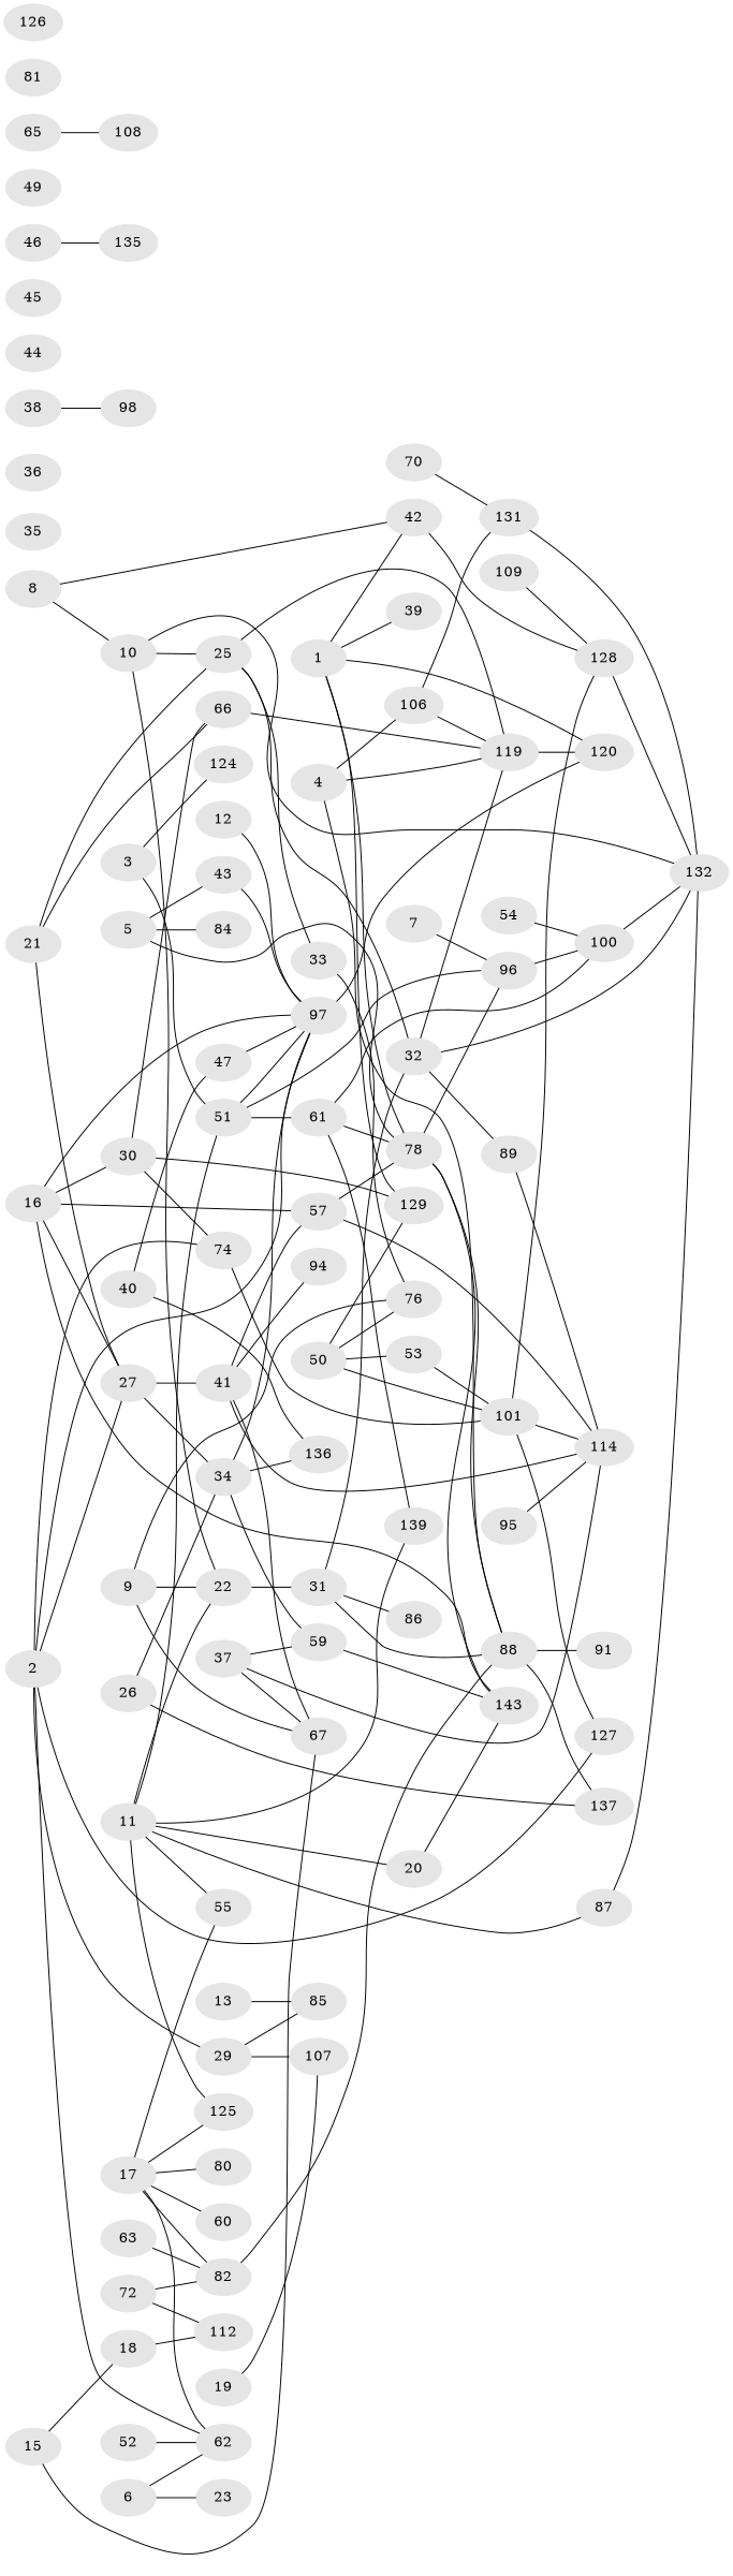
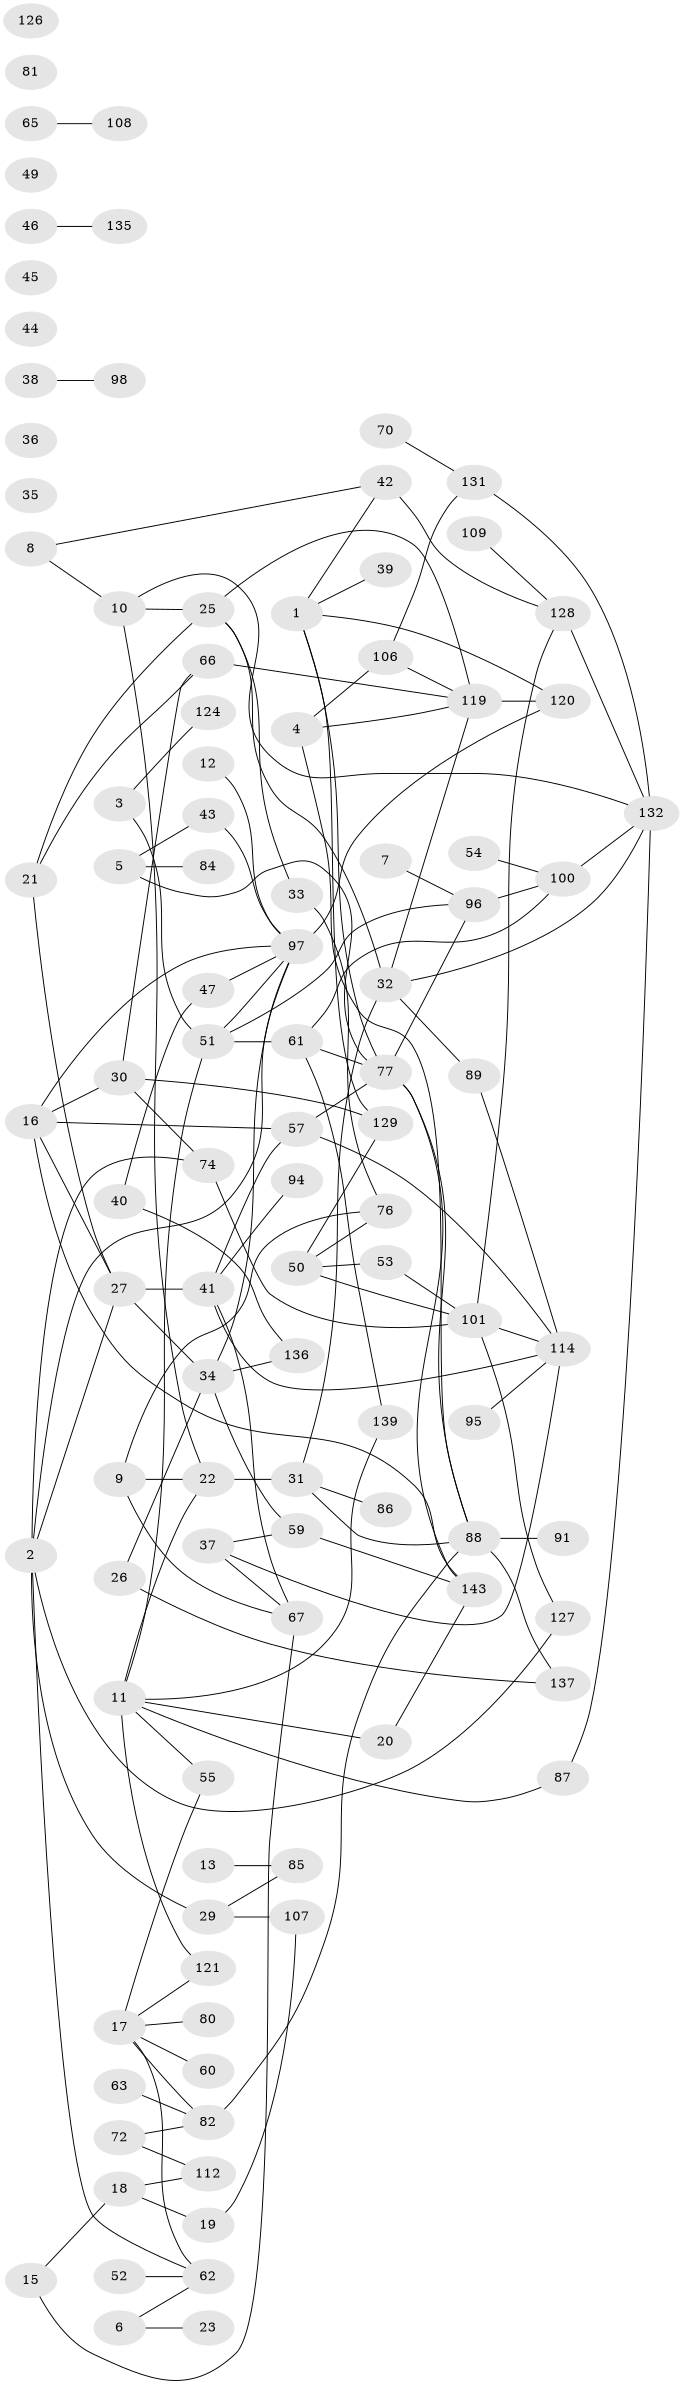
  graph {
    rankdir=LR
    node [color=gray90 style=filled]
    1 [super="+28"]
    39
    42 [super="+103"]
-   77 [super="+125" label=78]
+   77 [super="+125"]
    120
    129 [super="+148"]
    128 [super="+141"]
    88 [super="+99"]
    96 [super="+134"]
    143
    2 [super="+14"]
    n12 [label=29 super="+102"]
    27 [super="+71"]
    62 [super="+115"]
    74 [super="+123"]
    97 [super="+122"]
    127
    85
    107
    34 [super="+56"]
    41
    101 [super="+138"]
    51 [super="+149"]
    61
    3
    124
    4 [super="+29"]
    106
    119 [super="+145"]
    137
    91
    131
    5 [super="+117"]
    43
    84
    6
    23
    100 [super="+110"]
    7
    8 [super="+144"]
    10 [super="+73"]
    22
    25
    132 [super="+147"]
    9 [super="+118"]
    67 [super="+93"]
    76 [super="+142"]
    31 [super="+64"]
    32 [super="+78"]
    33
    11 [super="+104"]
    20
    55
    87
-   121 [label=125]
+   121
    139
    12
    13
    15 [super="+68"]
    18 [super="+111"]
    19 [super="+48"]
    112 [super="+146"]
    16 [super="+130"]
    30 [super="+92"]
    57
    66
    114 [super="+116"]
    17 [super="+58"]
    60 [super="+90"]
    80
    82 [super="+133"]
    21 [super="+83"]
    86
    89
    59
    136
    26
    94
    35
    36
    37
    38
    98
    40 [super="+140"]
    47 [super="+69"]
    44
    45
    46
    135
    49
    50 [super="+75"]
    53 [super="+105"]
    52
    54
    63 [super="+113"]
    65
    108
    70
    72 [super="+79"]
    81
    95
    109
    126
    1 -- 39
    1 -- 42
    1 -- 77
    1 -- 120
    1 -- 129
    42 -- 128
    77 -- 88
    77 -- 96
    77 -- 143
    128 -- 132
    88 -- 137
    88 -- 91
    96 -- 100
    2 -- n12
    2 -- 27
    2 -- 62
    2 -- 74
    2 -- 97
    2 -- 127
    n12 -- 85
    n12 -- 107
    27 -- 34
    27 -- 41
    74 -- 101
    97 -- 120
    34 -- 97
    34 -- 59
    34 -- 136
    41 -- 67
    41 -- 57
    41 -- 114
    41 -- 94
    101 -- 128
    101 -- 127
    101 -- 114
    51 -- 96 [weight=2]
    51 -- 97
    51 -- 61
    61 -- 77 [weight=2]
    61 -- 100
    61 -- 139
    3 -- 51
    3 -- 124
    4 -- 88
    4 -- 106
    4 -- 119
    106 -- 119
    106 -- 131
    119 -- 120 [weight=2]
    131 -- 132
    5 -- 77
    5 -- 43
    5 -- 84
    43 -- 97
    6 -- 62
    6 -- 23
    100 -- 132
    7 -- 96
    8 -- 42
    8 -- 10
    10 -- 22
    10 -- 25
    10 -- 132
    22 -- 31
    25 -- 119
    25 -- 32
    25 -- 33
    9 -- 22
    9 -- 67
    9 -- 76
    31 -- 88
    31 -- 32
    31 -- 86
    32 -- 119
    32 -- 132
    32 -- 89
    33 -- 76
    11 -- 51
    11 -- 22
    11 -- 20
    11 -- 55
    11 -- 87
    11 -- 121
    11 -- 139
    20 -- 143
    87 -- 132
    12 -- 97
    13 -- 85
    15 -- 67
    15 -- 18
+   18 -- 19
    18 -- 112
    19 -- 107
    16 -- 143
    16 -- 27
    16 -- 97
    16 -- 30
    16 -- 57
    30 -- 129
    30 -- 74
    30 -- 66
    57 -- 77
    57 -- 114
    66 -- 119
    17 -- 62
    17 -- 55
    17 -- 121
    17 -- 60
    17 -- 80
    17 -- 82
    82 -- 88
    21 -- 27 [weight=2]
    21 -- 25
    21 -- 66
    89 -- 114
    59 -- 143
    26 -- 34
    26 -- 137
    37 -- 67
    37 -- 114
    37 -- 59
    38 -- 98
    40 -- 136
    40 -- 47
    47 -- 97
    46 -- 135
    50 -- 129
    50 -- 101
    50 -- 76
    50 -- 53
    53 -- 101
    52 -- 62
    54 -- 100
    63 -- 82
    65 -- 108
    70 -- 131
    72 -- 112
    72 -- 82
    95 -- 114
    109 -- 128
  }
